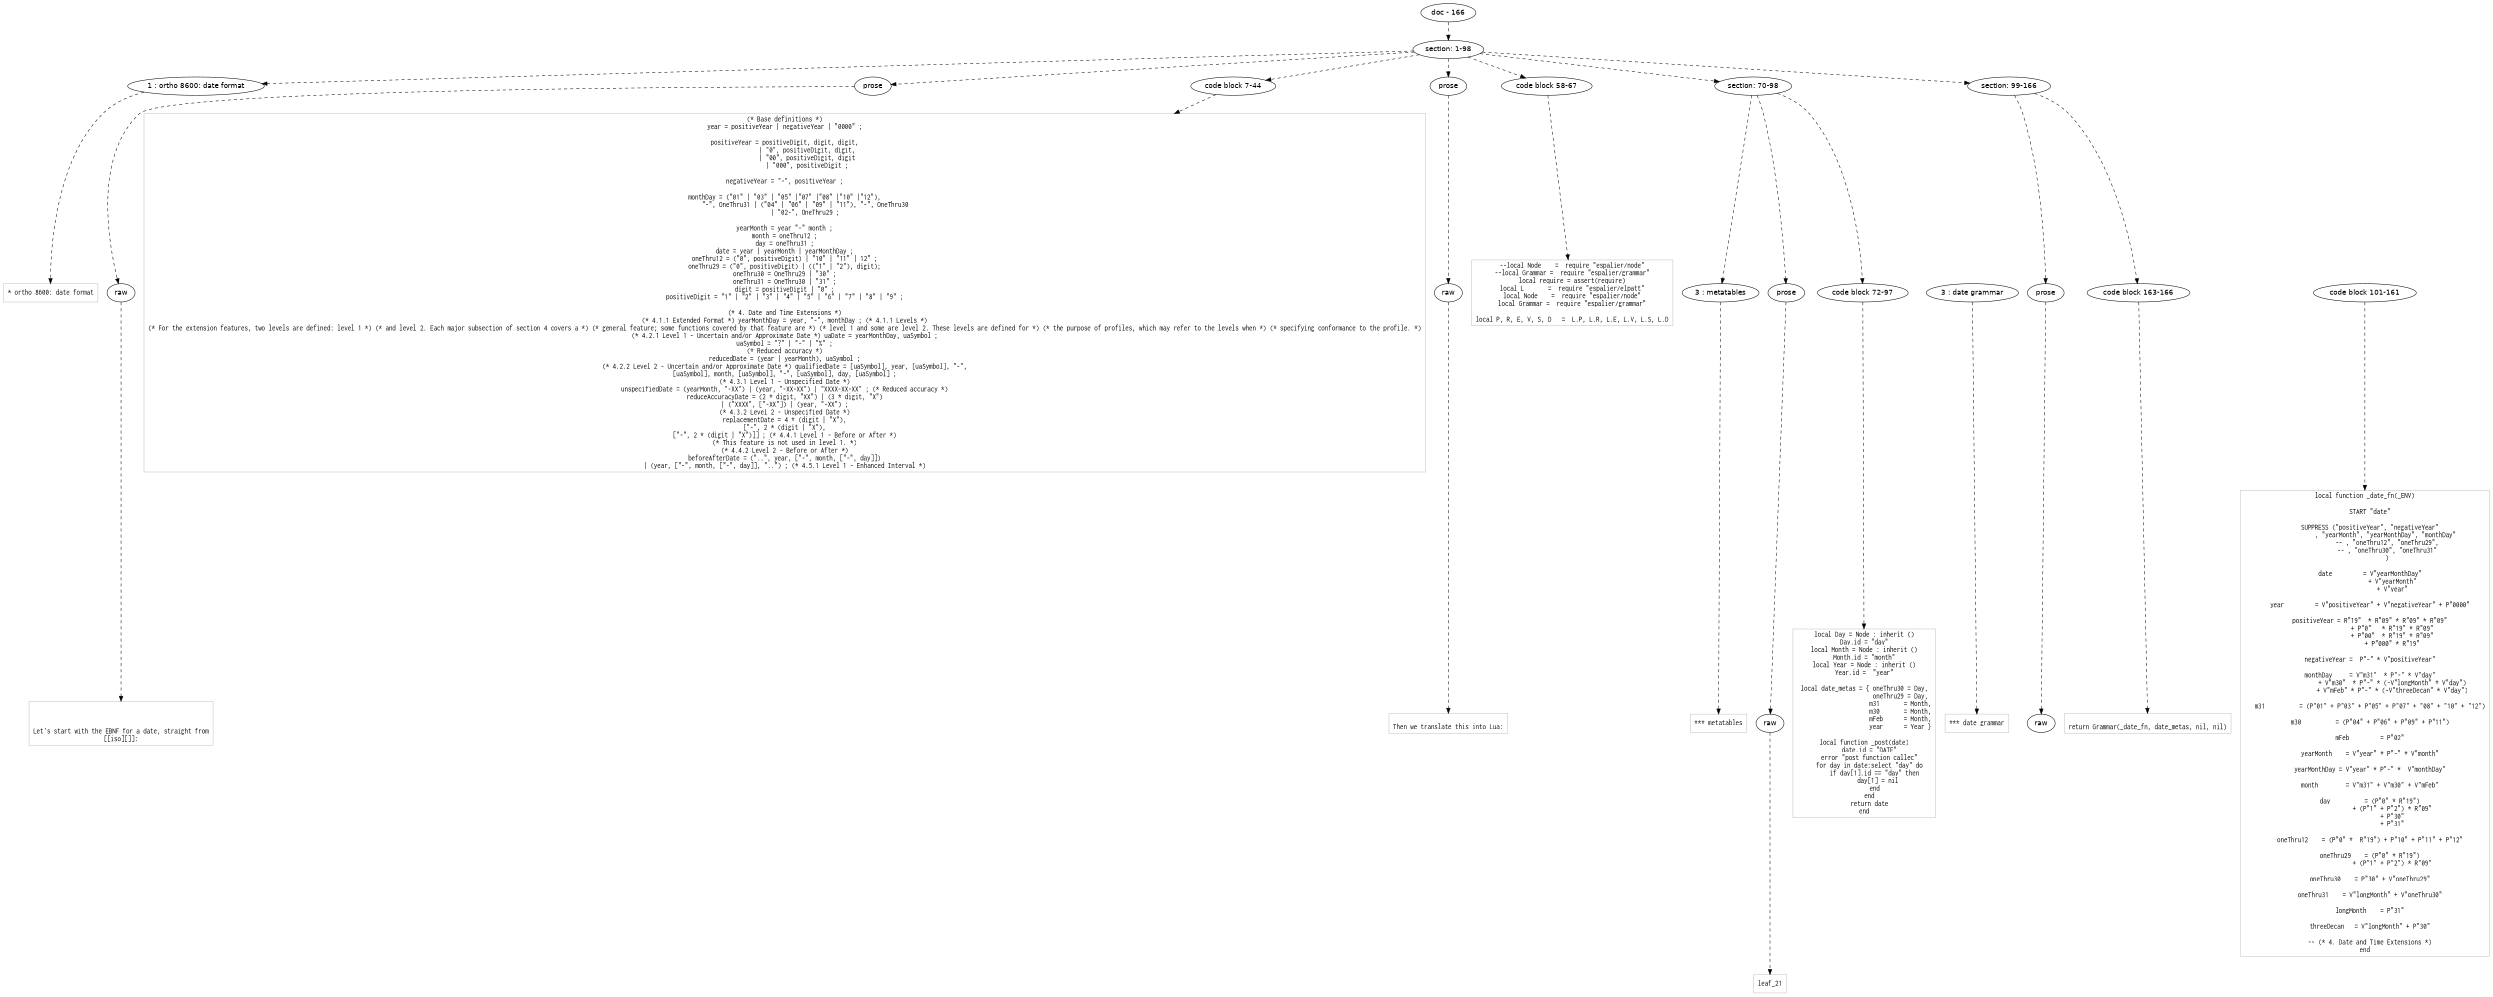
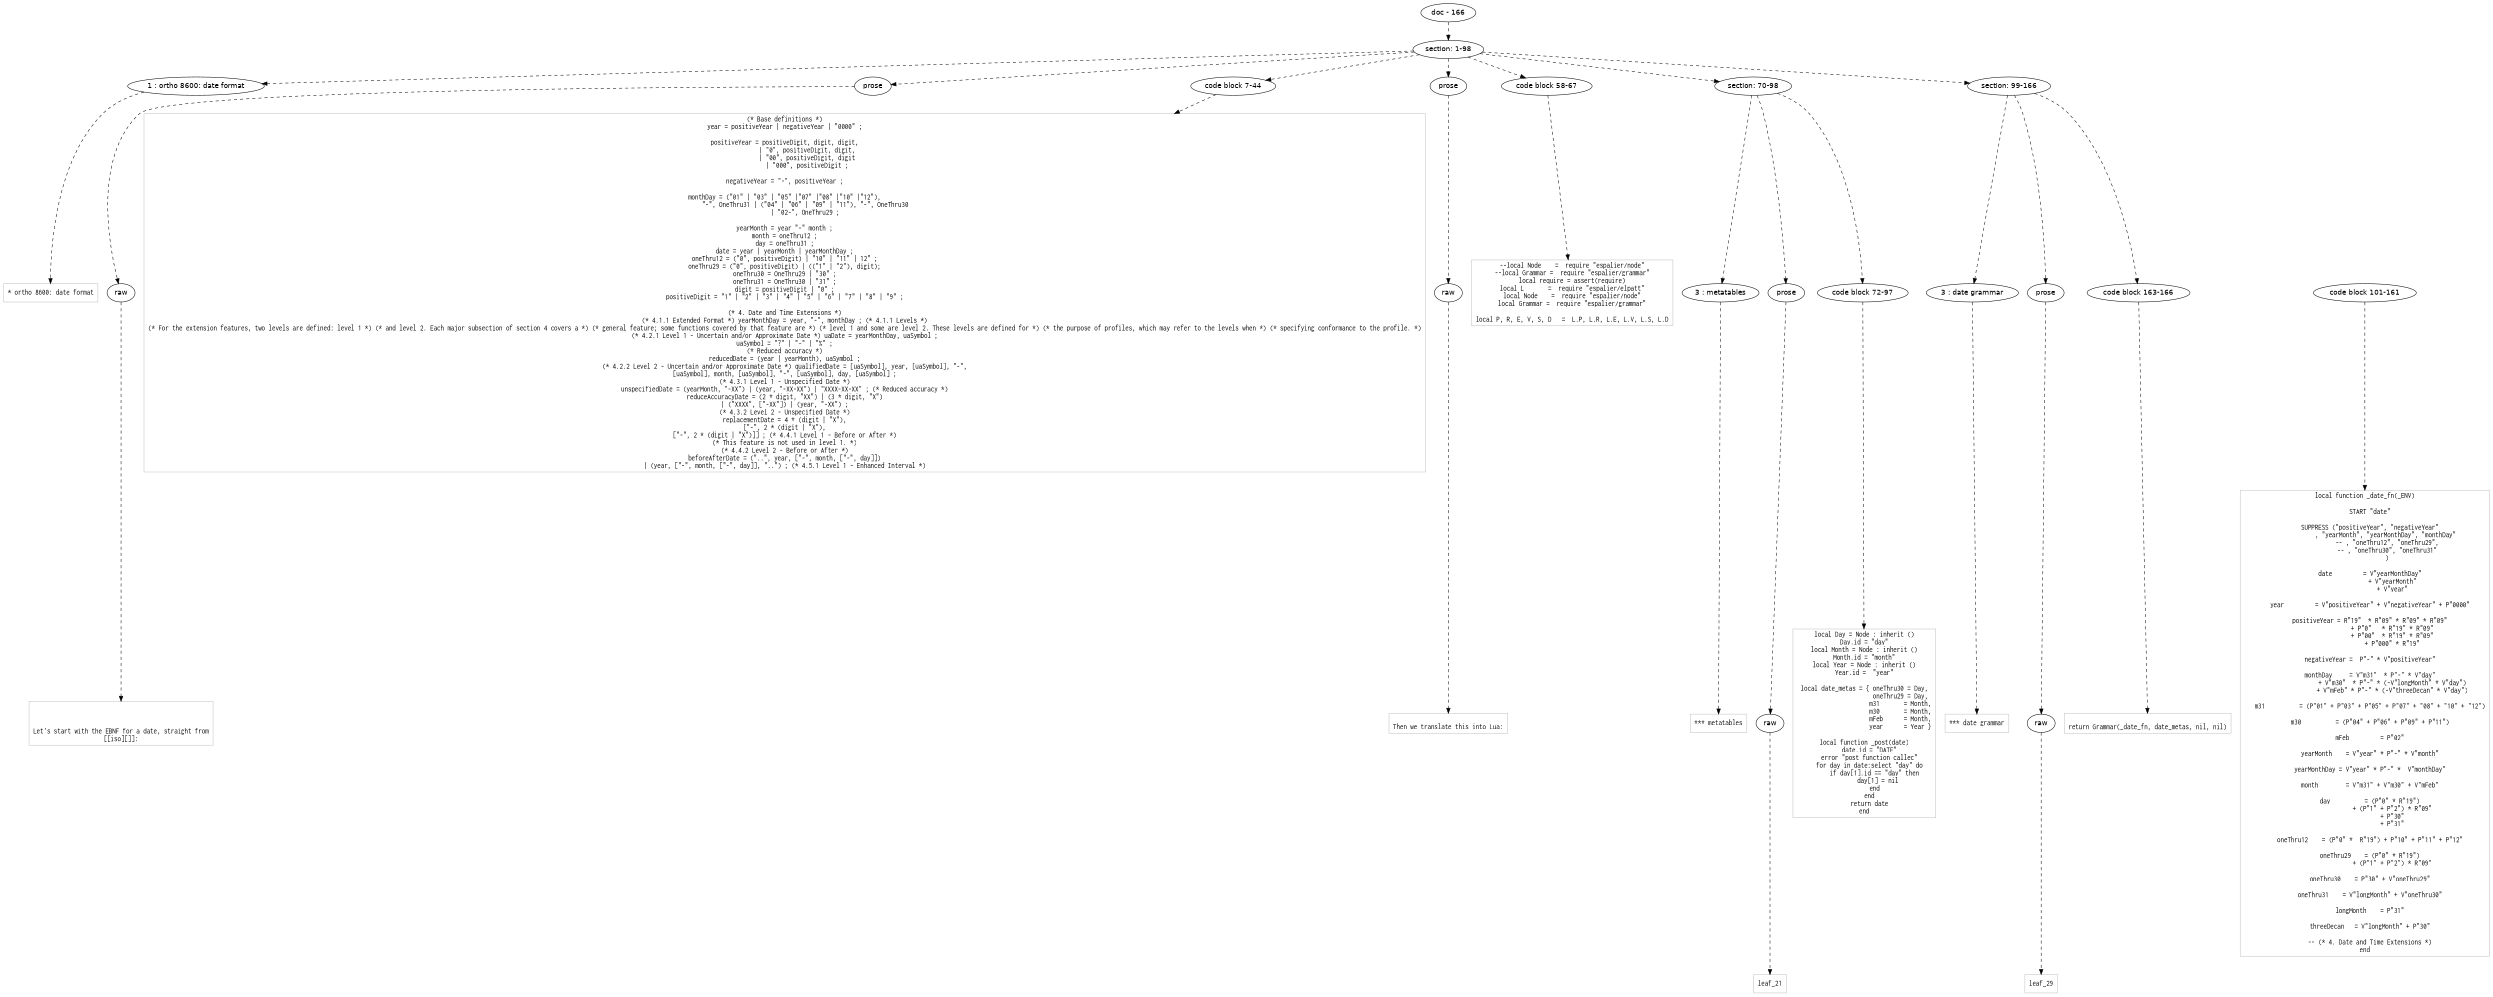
  digraph {
    node [fontname=Helvetica]
    edge [style=dashed]
    n1 [label="section: 1-98"]
    n2 [label="1 : ortho 8600: date format"]
    n3 [label=prose]
    n4 [label="code block 7-44"]
    n5 [label=prose]
    n6 [label="code block 58-67"]
    n7 [label="section: 70-98"]
    n8 [label="section: 99-166"]
    n9 [label=raw]
    n10 [label=raw]
    n11 [label="3 : metatables"]
    n12 [label=prose]
    n13 [label="code block 72-97"]
    n14 [label=raw]
    n15 [label="3 : date grammar"]
    n16 [label=prose]
    n17 [label="code block 101-161"]
    n18 [label="code block 163-166"]
    n19 [label=raw]
    n20 [color=Gray fontname=Inconsolata label="* ortho 8600: date format" shape=rectangle]
    n21 [color=Gray fontname=Inconsolata label="(* Base definitions *)\nyear = positiveYear | negativeYear | \"0000\" ;\n\npositiveYear = positiveDigit, digit, digit,\n             | \"0\", positiveDigit, digit,\n             | \"00\", positiveDigit, digit\n             | \"000\", positiveDigit ;\n\nnegativeYear = \"-\", positiveYear ;\n\nmonthDay = (\"01\" | \"03\" | \"05\" |\"07\" |\"08\" |\"10\" |\"12\"),\n            \"-\", OneThru31 | (\"04\" | \"06\" | \"09\" | \"11\"), \"-\", OneThru30\n            | \"02-\", OneThru29 ;\n\nyearMonth = year \"-\" month ;\nmonth = oneThru12 ;\nday = oneThru31 ;\ndate = year | yearMonth | yearMonthDay ;\noneThru12 = (\"0\", positiveDigit) | \"10\" | \"11\" | 12\" ;\noneThru29 = (\"0\", positiveDigit) | ((\"1\" | \"2\"), digit);\noneThru30 = OneThru29 | \"30\" ;\noneThru31 = OneThru30 | \"31\" ;\ndigit = positiveDigit | \"0\" ;\npositiveDigit = \"1\" | \"2\" | \"3\" | \"4\" | \"5\" | \"6\" | \"7\" | \"8\" | \"9\" ;\n\n(* 4. Date and Time Extensions *)\n(* 4.1.1 Extended Format *) yearMonthDay = year, \"-\", monthDay ; (* 4.1.1 Levels *)\n(* For the extension features, two levels are defined: level 1 *) (* and level 2. Each major subsection of section 4 covers a *) (* general feature; some functions covered by that feature are *) (* level 1 and some are level 2. These levels are defined for *) (* the purpose of profiles, which may refer to the levels when *) (* specifying conformance to the profile. *)\n(* 4.2.1 Level 1 - Uncertain and/or Approximate Date *) uaDate = yearMonthDay, uaSymbol ;\nuaSymbol = \"?\" | \"~\" | \"%\" ;\n(* Reduced accuracy *)\nreducedDate = (year | yearMonth), uaSymbol ;\n(* 4.2.2 Level 2 - Uncertain and/or Approximate Date *) qualifiedDate = [uaSymbol], year, [uaSymbol], \"-\",\n[uaSymbol], month, [uaSymbol], \"-\", [uaSymbol], day, [uaSymbol] ;\n(* 4.3.1 Level 1 - Unspecified Date *)\nunspecifiedDate = (yearMonth, \"-XX\") | (year, \"-XX-XX\") | \"XXXX-XX-XX\" ; (* Reduced accuracy *)\nreduceAccuracyDate = (2 * digit, \"XX\") | (3 * digit, \"X\")\n| (\"XXXX\", [\"-XX\"]) | (year, \"-XX\") ;\n(* 4.3.2 Level 2 - Unspecified Date *)\nreplacementDate = 4 * (digit | \"X\"),\n[\"-\", 2 * (digit | \"X\"),\n[\"-\", 2 * (digit | \"X\")]] ; (* 4.4.1 Level 1 - Before or After *)\n(* This feature is not used in level 1. *)\n(* 4.4.2 Level 2 - Before or After *)\nbeforeAfterDate = (\"..\", year, [\"-\", month, [\"-\", day]])\n| (year, [\"-\", month, [\"-\", day]], \"..\") ; (* 4.5.1 Level 1 - Enhanced Interval *)" shape=rectangle]
    n22 [color=Gray fontname=Inconsolata label="--local Node    =  require \"espalier/node\"\n--local Grammar =  require \"espalier/grammar\"\nlocal require = assert(require)\nlocal L       =  require \"espalier/elpatt\"\nlocal Node    =  require \"espalier/node\"\nlocal Grammar =  require \"espalier/grammar\"\n\nlocal P, R, E, V, S, D   =  L.P, L.R, L.E, L.V, L.S, L.D" shape=rectangle]
    n23 [color=Gray fontname=Inconsolata label="\n\n\nLet's start with the EBNF for a date, straight from\n[[iso][]]:\n" shape=rectangle]
    n24 [color=Gray fontname=Inconsolata label="\nThen we translate this into Lua:\n" shape=rectangle]
    n25 [color=Gray fontname=Inconsolata label="*** metatables" shape=rectangle]
    n26 [color=Gray fontname=Inconsolata label="local Day = Node : inherit ()\nDay.id = \"day\"\nlocal Month = Node : inherit ()\nMonth.id = \"month\"\nlocal Year = Node : inherit ()\nYear.id =  \"year\"\n\nlocal date_metas = { oneThru30 = Day,\n                     oneThru29 = Day,\n                     m31       = Month,\n                     m30       = Month,\n                     mFeb      = Month,\n                     year      = Year }\n\nlocal function _post(date)\n   date.id = \"DATE\"\n   error \"post function callec\"\n   for day in date:select \"day\" do\n      if day[1].id == \"day\" then\n        day[1] = nil\n      end\n   end\n   return date\nend" shape=rectangle]
    leaf_21 [color=Gray fontname=Inconsolata shape=rectangle]
    n28 [color=Gray fontname=Inconsolata label="*** date grammar" shape=rectangle]
    n29 [color=Gray fontname=Inconsolata label="local function _date_fn(_ENV)\n\n   START \"date\"\n\n   SUPPRESS (\"positiveYear\", \"negativeYear\"\n            , \"yearMonth\", \"yearMonthDay\", \"monthDay\"\n             -- , \"oneThru12\", \"oneThru29\",\n             -- , \"oneThru30\", \"oneThru31\"\n             )\n\n   date         = V\"yearMonthDay\"\n                + V\"yearMonth\"\n                + V\"year\"\n\n   year         = V\"positiveYear\" + V\"negativeYear\" + P\"0000\"\n\n   positiveYear = R\"19\"  * R\"09\" * R\"09\" * R\"09\"\n                + P\"0\"   * R\"19\" * R\"09\"\n                + P\"00\"  * R\"19\" * R\"09\"\n                + P\"000\" * R\"19\"\n\n   negativeYear =  P\"-\" * V\"positiveYear\"\n\n   monthDay     = V\"m31\"  * P\"-\" * V\"day\"\n                + V\"m30\"  * P\"-\" * (-V\"longMonth\" * V\"day\")\n                + V\"mFeb\" * P\"-\" * (-V\"threeDecan\" * V\"day\")\n\n   m31          = (P\"01\" + P\"03\" + P\"05\" + P\"07\" + \"08\" + \"10\" + \"12\")\n\n   m30          = (P\"04\" + P\"06\" + P\"09\" + P\"11\")\n\n   mFeb         = P\"02\"\n\n   yearMonth    = V\"year\" * P\"-\" * V\"month\"\n\n   yearMonthDay = V\"year\" * P\"-\" *  V\"monthDay\"\n\n   month        = V\"m31\" + V\"m30\" + V\"mFeb\"\n\n   day          = (P\"0\" * R\"19\")\n                + (P\"1\" + P\"2\") * R\"09\"\n                + P\"30\"\n                + P\"31\"\n\n   oneThru12    = (P\"0\" *  R\"19\") + P\"10\" + P\"11\" + P\"12\"\n\n   oneThru29    = (P\"0\" * R\"19\")\n                + (P\"1\" + P\"2\") * R\"09\"\n\n   oneThru30    = P\"30\" + V\"oneThru29\"\n\n   oneThru31    = V\"longMonth\" + V\"oneThru30\"\n\n   longMonth    = P\"31\"\n\n   threeDecan   = V\"longMonth\" + P\"30\"\n\n   -- (* 4. Date and Time Extensions *)\nend" shape=rectangle]
    n30 [color=Gray fontname=Inconsolata label="\nreturn Grammar(_date_fn, date_metas, nil, nil)" shape=rectangle]
+   leaf_29 [color=Gray fontname=Inconsolata shape=rectangle]
    n32 [label="doc - 166"]
    subgraph sub_1 {
      rank=same
      n1
    }
    subgraph sub_2 {
      rank=same
      n2
      n3
      n4
      n5
      n6
      n7
      n8
    }
    subgraph sub_3 {
      rank=same
      n9
    }
    subgraph sub_4 {
      rank=same
      n10
    }
    subgraph sub_5 {
      rank=same
      n11
      n12
      n13
    }
    subgraph sub_6 {
      rank=same
      n14
    }
    subgraph sub_7 {
      rank=same
      n15
      n16
      n17
      n18
    }
    subgraph sub_8 {
      rank=same
      n19
    }
    n1 -> n2
    n1 -> n3
    n1 -> n4
    n1 -> n5
    n1 -> n6
    n1 -> n7
    n1 -> n8
    n2 -> n20
    n3 -> n9
    n4 -> n21
    n5 -> n10
    n6 -> n22
    n7 -> n11
    n7 -> n12
    n7 -> n13
+   n8 -> n15
    n8 -> n16
    n8 -> n18
    n9 -> n23
    n10 -> n24
    n11 -> n25
    n12 -> n14
    n13 -> n26
    n14 -> leaf_21
    n15 -> n28
    n16 -> n19
    n17 -> n29
    n18 -> n30
+   n19 -> leaf_29
    n32 -> n1
  }
